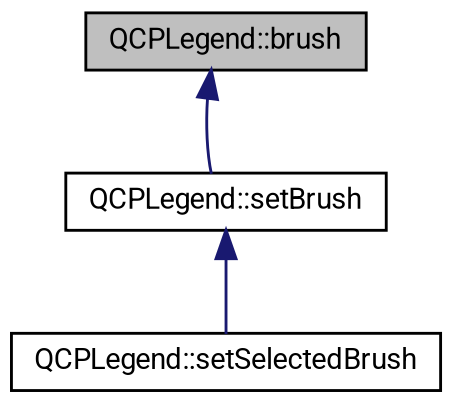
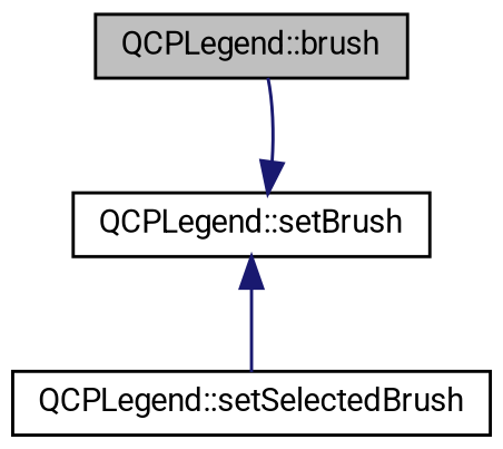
  digraph {
    fontname=Roboto
    rankdir=TB
    node [color=black fillcolor=white fontname=Roboto fontsize=10 shape=record style=filled]
    edge [color=midnightblue dir=back fontname=Roboto fontsize=10 labelfontname=Helvetica labelfontsize=10 style=solid]
    n1 [fillcolor=grey75 fontcolor=black height=0.2 label="QCPLegend::brush" width=0.4]
    n2 [height=0.2 label="QCPLegend::setBrush" width=0.4]
    n3 [height=0.2 label="QCPLegend::setSelectedBrush" width=0.4]
-   n1 -> n2
+   n2 -> n1
    n2 -> n3
  }
